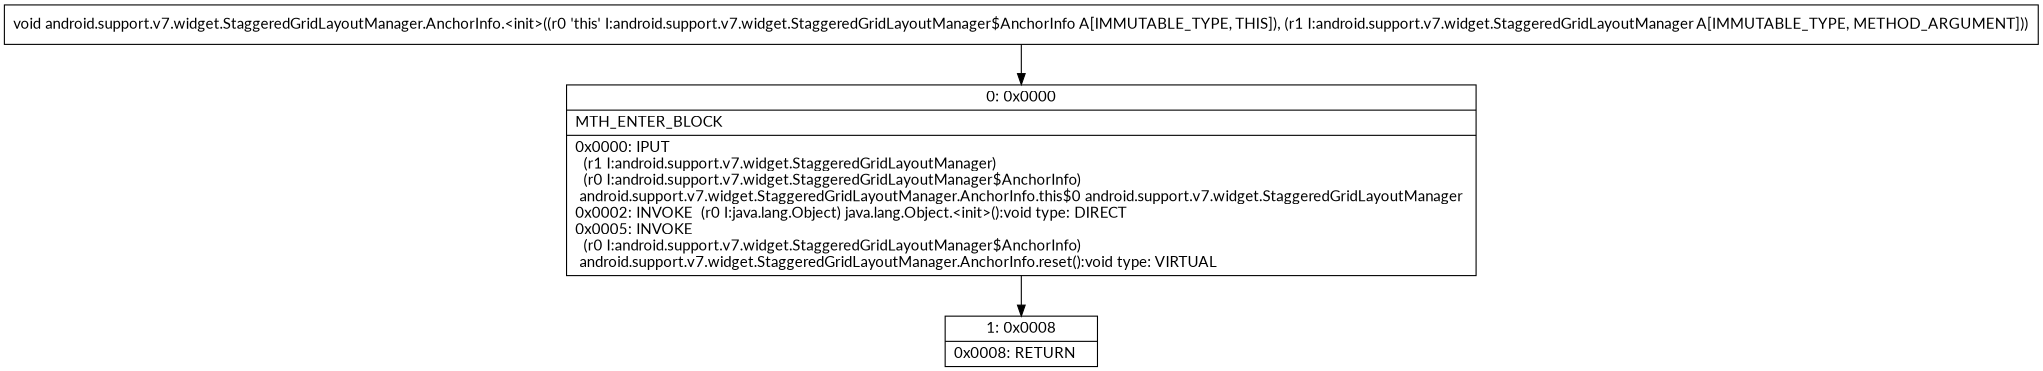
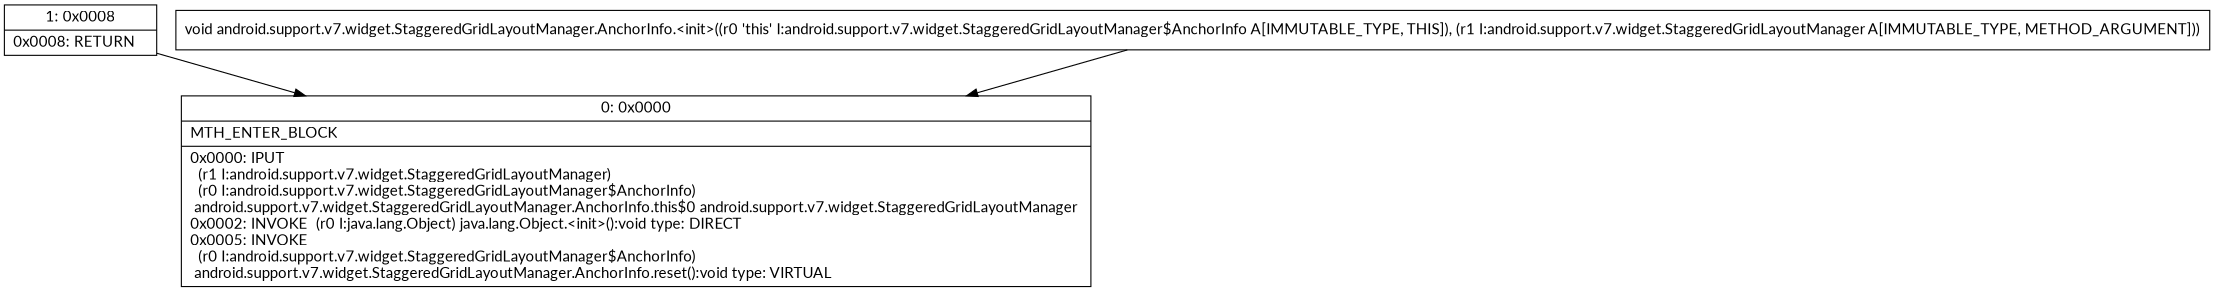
  digraph {
    fontname=Lato
    node [shape=record fontname=Lato]
    edge [fontname=Lato]
    n1 [label="{0\:\ 0x0000|MTH_ENTER_BLOCK\l|0x0000: IPUT  \l  (r1 I:android.support.v7.widget.StaggeredGridLayoutManager)\l  (r0 I:android.support.v7.widget.StaggeredGridLayoutManager$AnchorInfo)\l android.support.v7.widget.StaggeredGridLayoutManager.AnchorInfo.this$0 android.support.v7.widget.StaggeredGridLayoutManager \l0x0002: INVOKE  (r0 I:java.lang.Object) java.lang.Object.\<init\>():void type: DIRECT \l0x0005: INVOKE  \l  (r0 I:android.support.v7.widget.StaggeredGridLayoutManager$AnchorInfo)\l android.support.v7.widget.StaggeredGridLayoutManager.AnchorInfo.reset():void type: VIRTUAL \l}"]
    n2 [label="{1\:\ 0x0008|0x0008: RETURN   \l}"]
    n3 [label="{void android.support.v7.widget.StaggeredGridLayoutManager.AnchorInfo.\<init\>((r0 'this' I:android.support.v7.widget.StaggeredGridLayoutManager$AnchorInfo A[IMMUTABLE_TYPE, THIS]), (r1 I:android.support.v7.widget.StaggeredGridLayoutManager A[IMMUTABLE_TYPE, METHOD_ARGUMENT])) }"]
-   n1 -> n2
+   n2 -> n1
    n3 -> n1
  }
